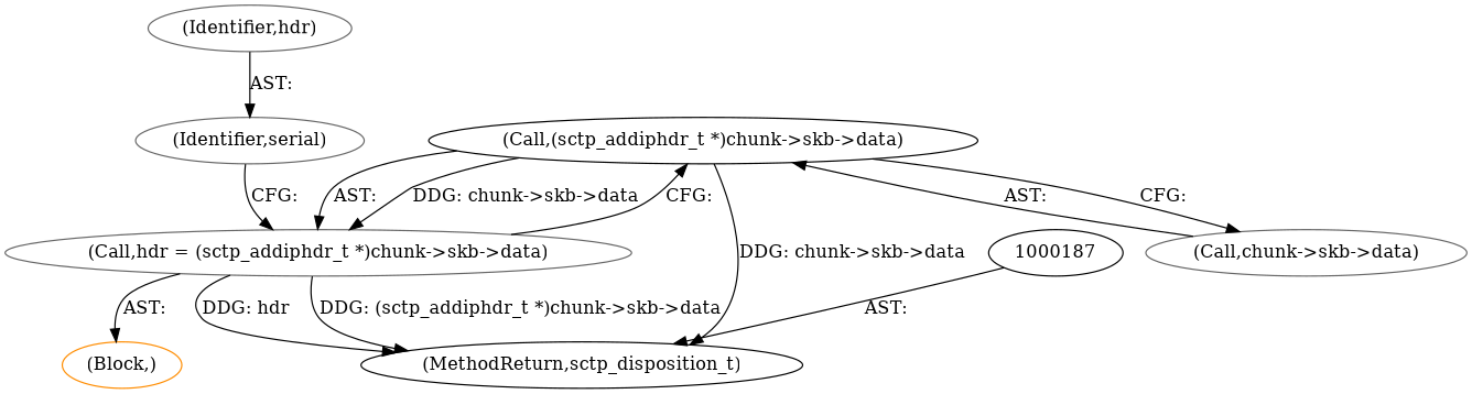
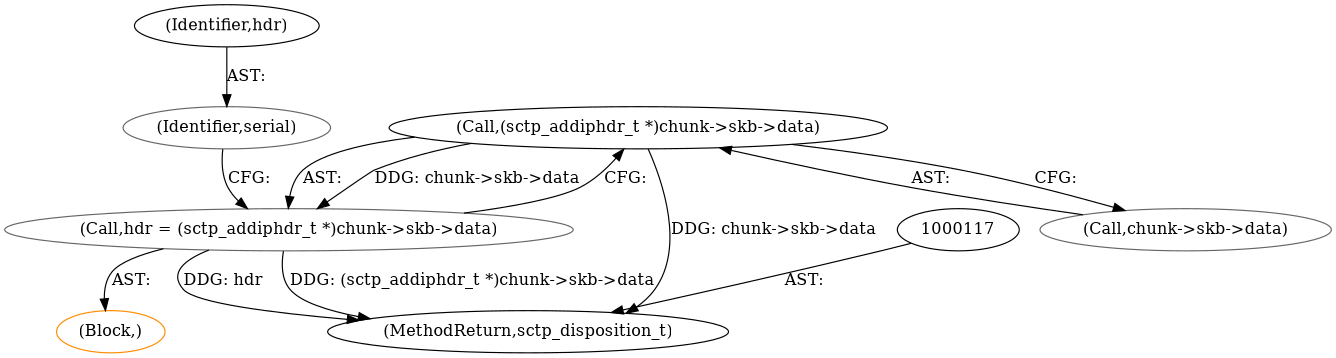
  digraph {
    node [color=gray40]
    n1 [color=black label="(Call,(sctp_addiphdr_t *)chunk->skb->data)"]
    n2 [label="(Call,hdr = (sctp_addiphdr_t *)chunk->skb->data)"]
    n3 [label="(Call,chunk->skb->data)"]
    n4 [color=black label="(MethodReturn,sctp_disposition_t)"]
    n5 [color=darkorange label="(Block,)"]
    n6 [label="(Identifier,serial)"]
-   n7 [label="(Identifier,hdr)"]
-   1000187 [color=black]
+   n7 [color=black label="(Identifier,hdr)"]
+   1000187 [color=black label=1000117]
    n1 -> n2 [label="AST: "]
    n1 -> n2 [label="DDG: chunk->skb->data"]
    n1 -> n3 [label="CFG: "]
    n1 -> n4 [label="DDG: chunk->skb->data"]
    n2 -> n1 [label="CFG: "]
    n2 -> n4 [label="DDG: hdr"]
    n2 -> n4 [label="DDG: (sctp_addiphdr_t *)chunk->skb->data"]
    n2 -> n5 [label="AST: "]
    n3 -> n1 [label="AST: "]
    n6 -> n2 [label="CFG: "]
    n7 -> n6 [label="AST: "]
    1000187 -> n4 [label="AST: "]
  }
